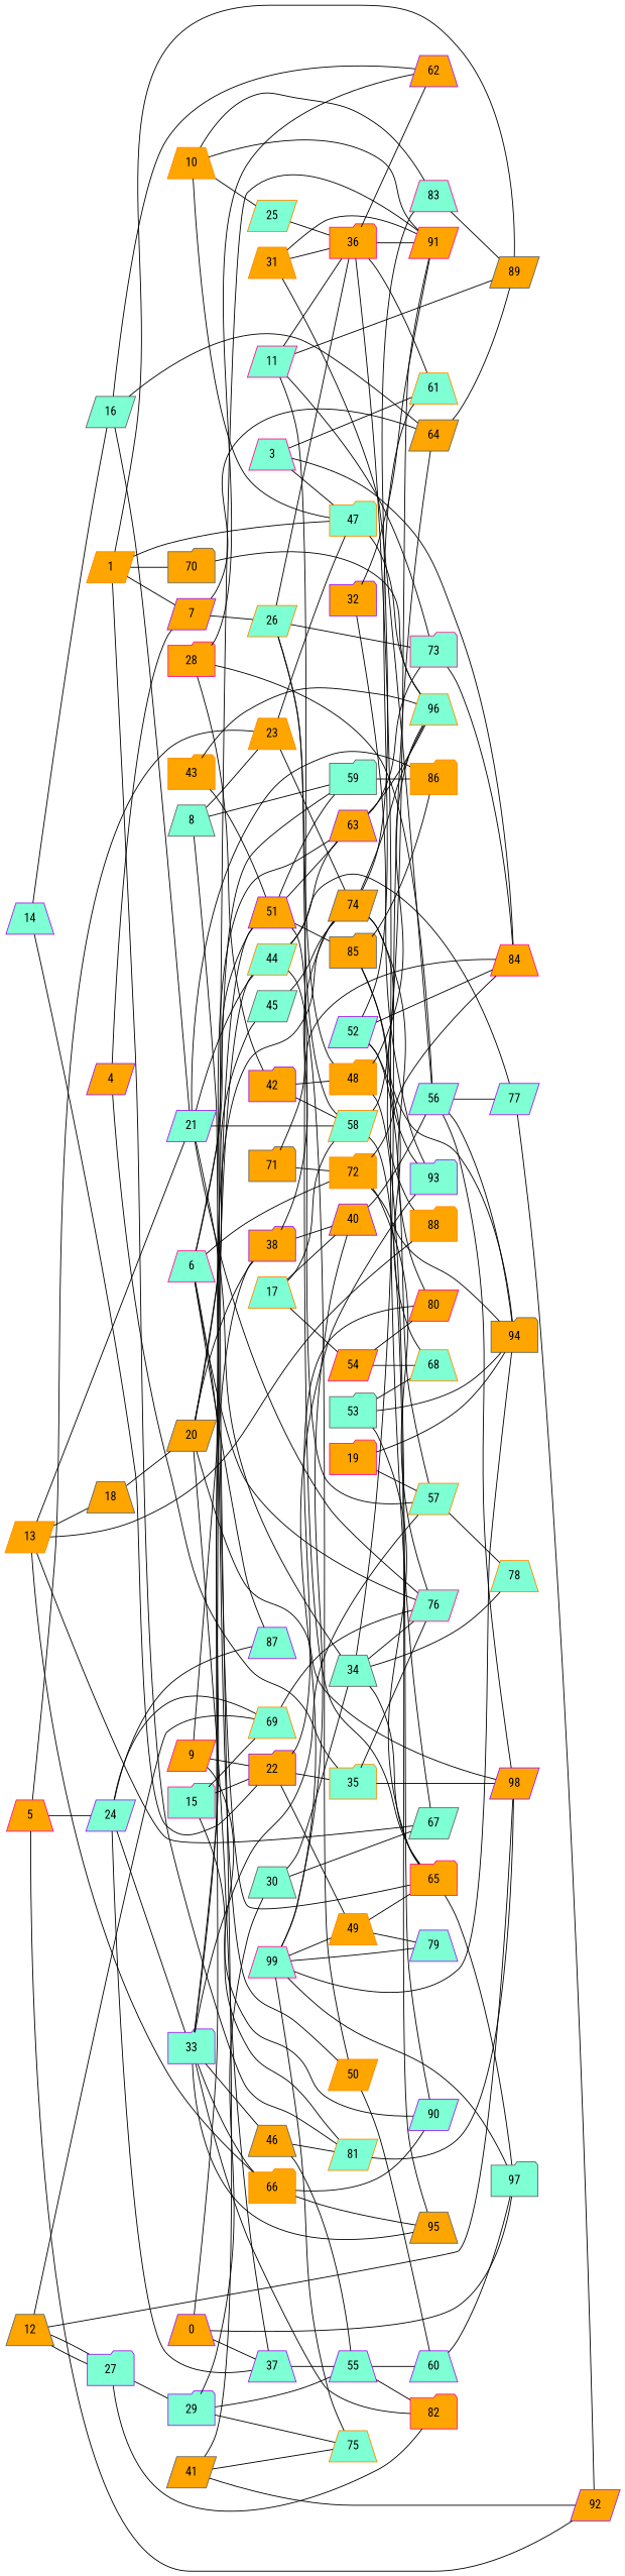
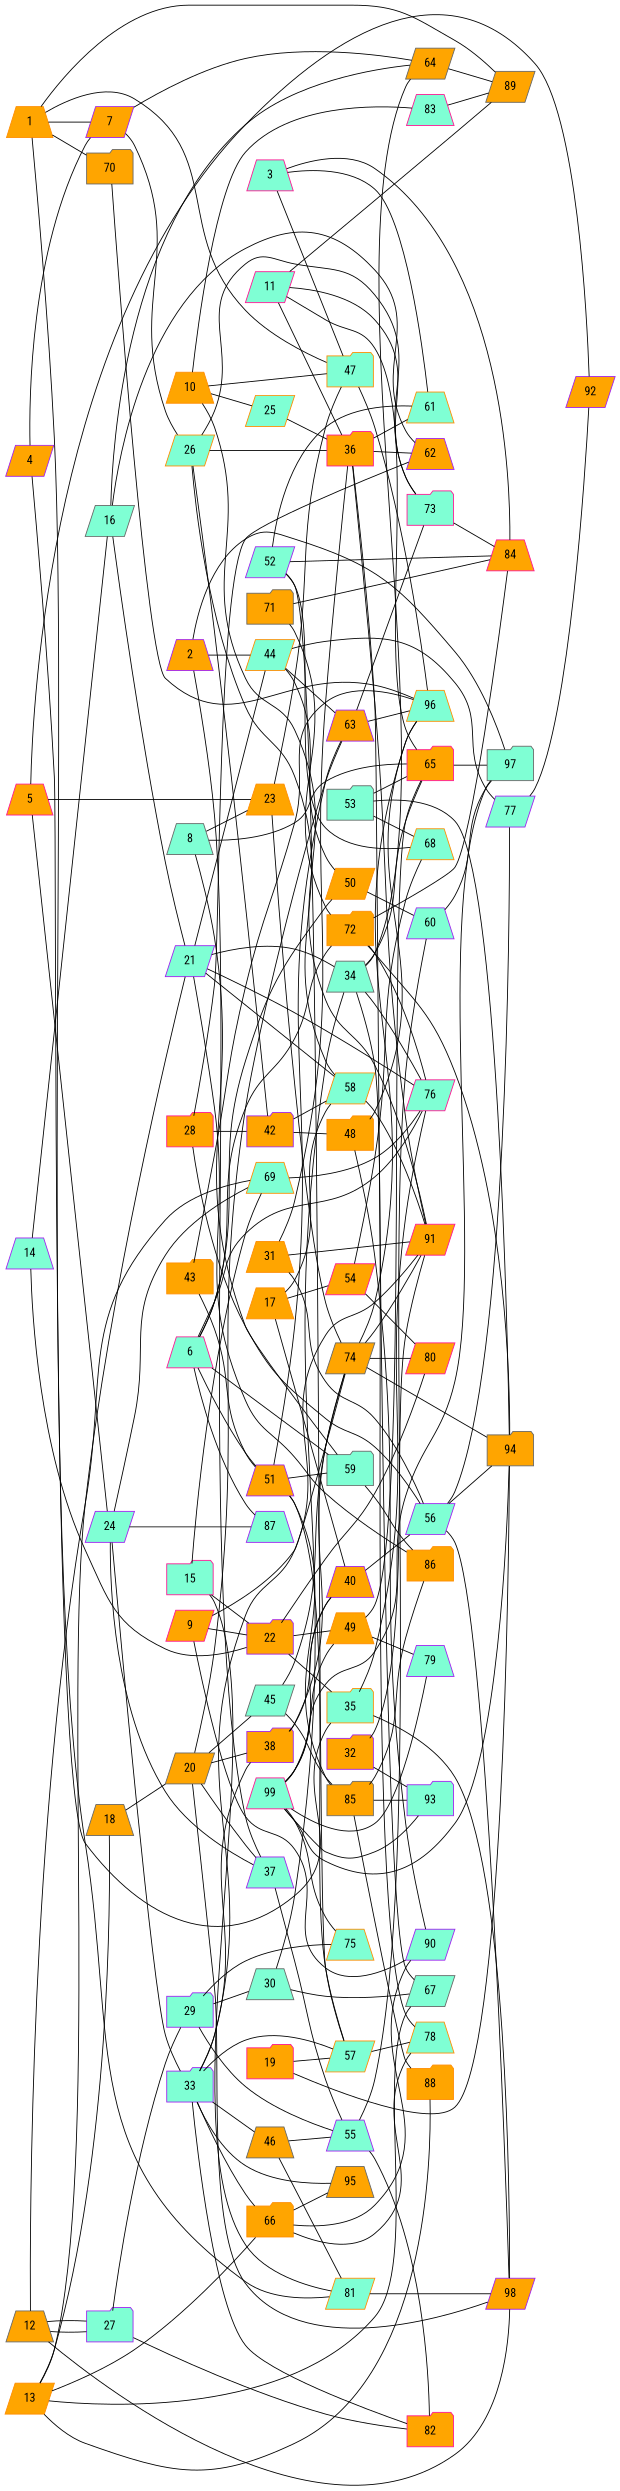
  graph {
    fontname="Roboto Condensed"
    rankdir=LR
    node [color=purple fillcolor=orange fontname="Roboto Condensed" shape=trapezium style=filled]
    edge [fontname="Roboto Condensed"]
-   1 [color=darkorange shape=parallelogram]
+   1 [color=darkorange]
    7 [shape=parallelogram]
    47 [color=darkorange fillcolor=aquamarine shape=folder]
    70 [color=gray40 shape=folder]
    81 [color=darkorange fillcolor=aquamarine shape=parallelogram]
    89 [color=gray40 shape=parallelogram]
    26 [color=darkorange fillcolor=aquamarine shape=parallelogram]
    64 [color=gray40 shape=parallelogram]
    96 [color=darkorange fillcolor=aquamarine]
    98 [shape=parallelogram]
    37 [fillcolor=aquamarine]
-   2 [label=0]
+   2
    44 [color=darkorange fillcolor=aquamarine shape=parallelogram]
    97 [color=gray40 fillcolor=aquamarine shape=folder]
    55 [fillcolor=aquamarine]
    50 [color=darkorange shape=parallelogram]
    63
    77 [fillcolor=aquamarine shape=parallelogram]
    3 [color=deeppink fillcolor=aquamarine]
    61 [color=darkorange fillcolor=aquamarine]
    84 [color=deeppink]
    4 [shape=parallelogram]
    35 [color=darkorange fillcolor=aquamarine shape=folder]
    76 [color=deeppink fillcolor=aquamarine shape=parallelogram]
    5 [color=deeppink]
    23 [color=darkorange]
    24 [fillcolor=aquamarine shape=parallelogram]
    92 [shape=parallelogram]
    74 [color=gray40 shape=parallelogram]
    87 [fillcolor=aquamarine]
    69 [color=darkorange fillcolor=aquamarine]
    33 [fillcolor=aquamarine shape=folder]
    6 [color=deeppink fillcolor=aquamarine]
    51
    59 [color=gray40 fillcolor=aquamarine shape=folder]
    72 [color=darkorange shape=folder]
    60 [fillcolor=aquamarine]
    57 [color=darkorange fillcolor=aquamarine shape=parallelogram]
    85 [color=gray40 shape=folder]
    86 [color=darkorange shape=folder]
    94 [color=gray40 shape=folder]
    36 [color=deeppink shape=folder]
    73 [color=deeppink fillcolor=aquamarine shape=folder]
    58 [color=darkorange fillcolor=aquamarine shape=parallelogram]
    48 [color=darkorange shape=folder]
    8 [color=gray40 fillcolor=aquamarine]
    65 [color=deeppink shape=folder]
    9 [color=deeppink shape=parallelogram]
    22 [shape=folder]
    90 [fillcolor=aquamarine shape=parallelogram]
    49 [color=darkorange]
    80 [color=deeppink shape=parallelogram]
    83 [color=deeppink fillcolor=aquamarine]
    10 [color=darkorange]
    25 [color=darkorange fillcolor=aquamarine shape=parallelogram]
    91 [color=deeppink shape=parallelogram]
    11 [color=deeppink fillcolor=aquamarine shape=parallelogram]
    67 [color=gray40 fillcolor=aquamarine shape=parallelogram]
    62
    12 [color=gray40]
    27 [fillcolor=aquamarine shape=folder]
    29 [fillcolor=aquamarine shape=folder]
    82 [color=deeppink shape=folder]
    13 [color=darkorange shape=parallelogram]
    18 [color=gray40]
    21 [fillcolor=aquamarine shape=parallelogram]
    66 [color=darkorange shape=folder]
    88 [color=darkorange shape=folder]
    20 [color=gray40 shape=parallelogram]
    34 [color=gray40 fillcolor=aquamarine]
    95 [color=gray40]
    78 [color=darkorange fillcolor=aquamarine]
    14 [fillcolor=aquamarine]
    16 [color=gray40 fillcolor=aquamarine shape=parallelogram]
    15 [color=deeppink fillcolor=aquamarine shape=folder]
-   17 [color=darkorange fillcolor=aquamarine]
+   17 [color=darkorange]
    40
    54 [color=deeppink shape=parallelogram]
    56 [fillcolor=aquamarine shape=parallelogram]
    68 [color=darkorange fillcolor=aquamarine]
    38 [shape=folder]
    45 [color=gray40 fillcolor=aquamarine shape=parallelogram]
    19 [color=deeppink shape=folder]
    79 [fillcolor=aquamarine]
    46 [color=gray40]
    30 [color=gray40 fillcolor=aquamarine]
    75 [color=darkorange fillcolor=aquamarine]
    28 [color=deeppink shape=folder]
    42 [shape=folder]
    31 [color=darkorange]
    32 [shape=folder]
    93 [fillcolor=aquamarine shape=folder]
    n93 [color=deeppink fillcolor=aquamarine label=99]
-   41 [color=gray40 shape=parallelogram]
    43 [color=darkorange shape=folder]
    52 [fillcolor=aquamarine shape=parallelogram]
    53 [color=gray40 fillcolor=aquamarine shape=folder]
    71 [color=gray40 shape=folder]
    1 -- 7
    1 -- 47
    1 -- 70
    1 -- 81
    1 -- 89
    7 -- 26
    7 -- 64
    47 -- 96
    70 -- 96
    81 -- 98
    26 -- 36
    26 -- 73
    26 -- 58
-   26 -- 48
+   26 -- 42
    64 -- 89
    37 -- 55
    2 -- 37
    2 -- 44
    2 -- 97
    44 -- 50
    44 -- 63
    44 -- 77
    55 -- 60
    55 -- 82
    50 -- 60
    63 -- 96
    63 -- 73
    77 -- 92
    3 -- 47
    3 -- 61
    3 -- 84
    4 -- 7
    4 -- 35
    35 -- 98
    35 -- 76
    5 -- 23
    5 -- 24
    5 -- 92
    23 -- 47
    23 -- 74
    24 -- 37
    24 -- 87
    24 -- 69
    24 -- 33
    74 -- 96
    74 -- 94
    74 -- 80
-   74 -- 83
+   74 -- 91
    69 -- 76
    33 -- 57
    33 -- 91
    33 -- 82
    33 -- 66
    33 -- 95
    33 -- 38
    33 -- 46
    6 -- 50
    6 -- 76
    6 -- 87
    6 -- 51
    6 -- 59
    6 -- 72
    51 -- 63
    51 -- 59
    51 -- 57
    51 -- 85
    59 -- 86
    72 -- 84
    72 -- 76
    72 -- 94
    60 -- 97
    57 -- 78
    85 -- 86
    85 -- 88
    85 -- 93
    36 -- 61
    36 -- 91
    36 -- 67
    36 -- 62
    73 -- 84
    58 -- 91
-   58 -- 95
    48 -- 96
    48 -- 90
    8 -- 23
    8 -- 59
    8 -- 65
    65 -- 97
    9 -- 74
    9 -- 22
    9 -- 90
    22 -- 35
    22 -- 49
    22 -- 80
    49 -- 65
    49 -- 79
    83 -- 89
    10 -- 47
    10 -- 83
    10 -- 25
    10 -- 91
    25 -- 36
    11 -- 89
    11 -- 36
    11 -- 73
    11 -- 65
    12 -- 98
    12 -- 69
    12 -- 27
    12 -- 27
    27 -- 29
    27 -- 82
    29 -- 55
    29 -- 30
    29 -- 75
    13 -- 67
    13 -- 18
    13 -- 21
    13 -- 66
    13 -- 88
    18 -- 20
    21 -- 44
    21 -- 76
    21 -- 86
    21 -- 58
    21 -- 34
    66 -- 90
    66 -- 95
+   66 -- 78
    20 -- 98
    20 -- 37
    20 -- 63
    20 -- 38
    20 -- 45
    34 -- 64
    34 -- 76
    34 -- 65
    34 -- 78
    14 -- 22
    14 -- 16
    16 -- 64
    16 -- 62
    16 -- 21
    15 -- 81
    15 -- 69
    15 -- 22
    17 -- 58
    17 -- 40
    17 -- 54
    40 -- 56
    54 -- 80
    54 -- 68
    56 -- 98
    56 -- 77
    56 -- 94
    38 -- 74
    38 -- 40
    45 -- 74
+   45 -- 85
    19 -- 57
    19 -- 94
    46 -- 81
    46 -- 55
    30 -- 67
    30 -- 34
    28 -- 62
    28 -- 56
    28 -- 42
    42 -- 58
    42 -- 48
    31 -- 36
    31 -- 91
    31 -- 56
    32 -- 91
    32 -- 93
    n93 -- 97
    n93 -- 94
    n93 -- 49
    n93 -- 40
    n93 -- 79
    n93 -- 75
    n93 -- 93
-   41 -- 92
-   41 -- 51
-   41 -- 75
    43 -- 96
    43 -- 51
    52 -- 61
    52 -- 84
    52 -- 57
    52 -- 68
    53 -- 94
    53 -- 65
    53 -- 68
    71 -- 84
    71 -- 72
  }
